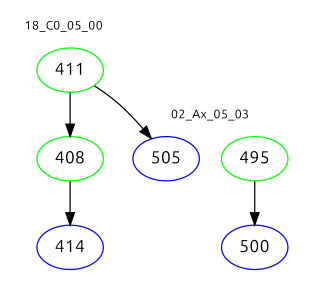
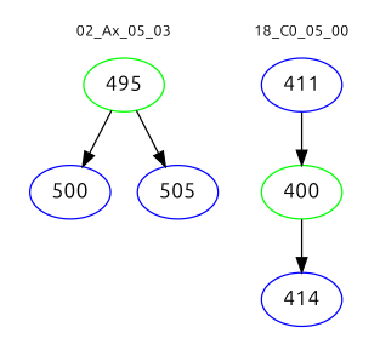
  digraph {
    fontname=Ubuntu
    node [color=blue fontname=Ubuntu]
    edge [color=black fontname=Ubuntu]
    n1 [label=500]
    n2 [color=green label=495]
    n3 [label=505]
-   n4 [color=green label=411]
-   n5 [color=green label=408]
+   n4 [label=411]
+   n5 [color=green label=400]
    n6 [label=414]
    subgraph cluster_1 {
      color=white
      fontsize=10
      label="02_Ax_05_03"
      n1
      n2
      n3
    }
    subgraph cluster_2 {
      color=white
      fontsize=10
      label="18_C0_05_00"
      n4
      n5
      n6
    }
    n2 -> n1
-   n4 -> n3
+   n2 -> n3
    n4 -> n5
    n5 -> n6
  }
